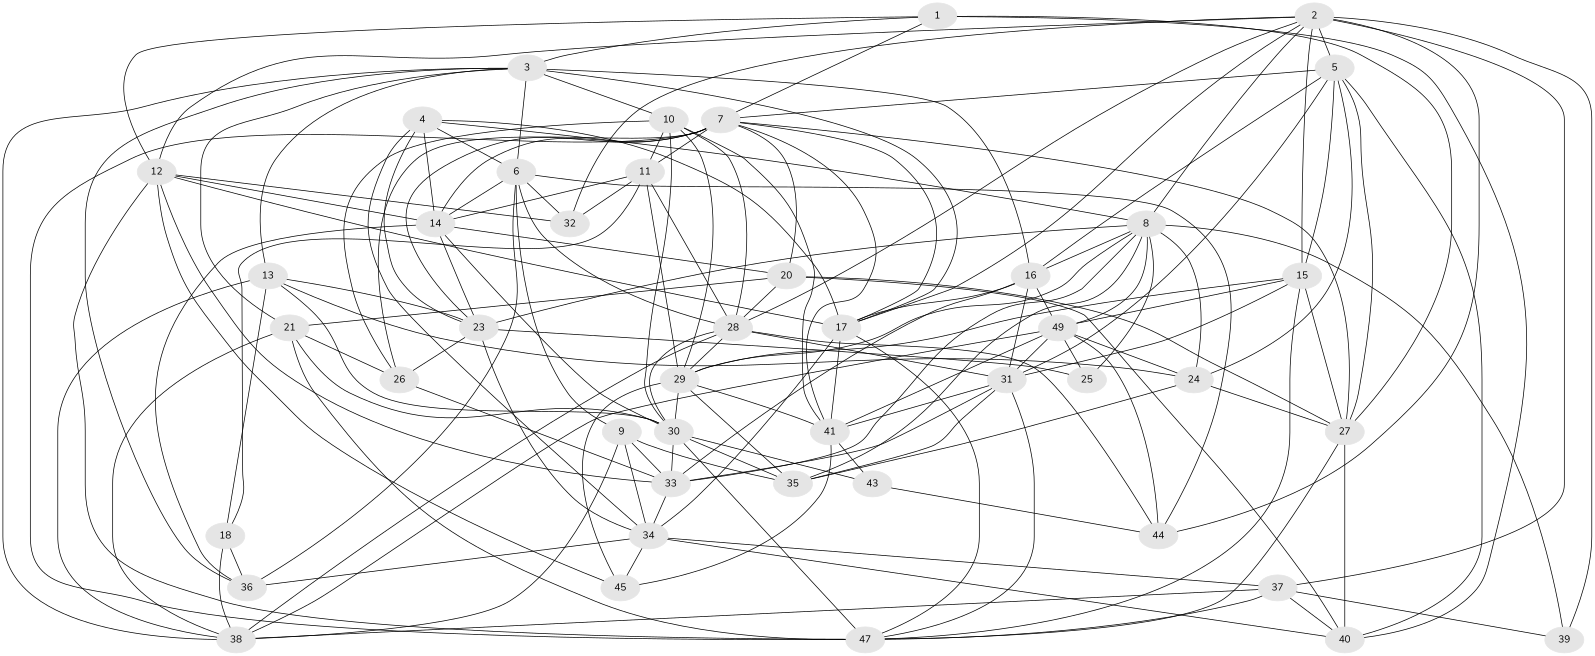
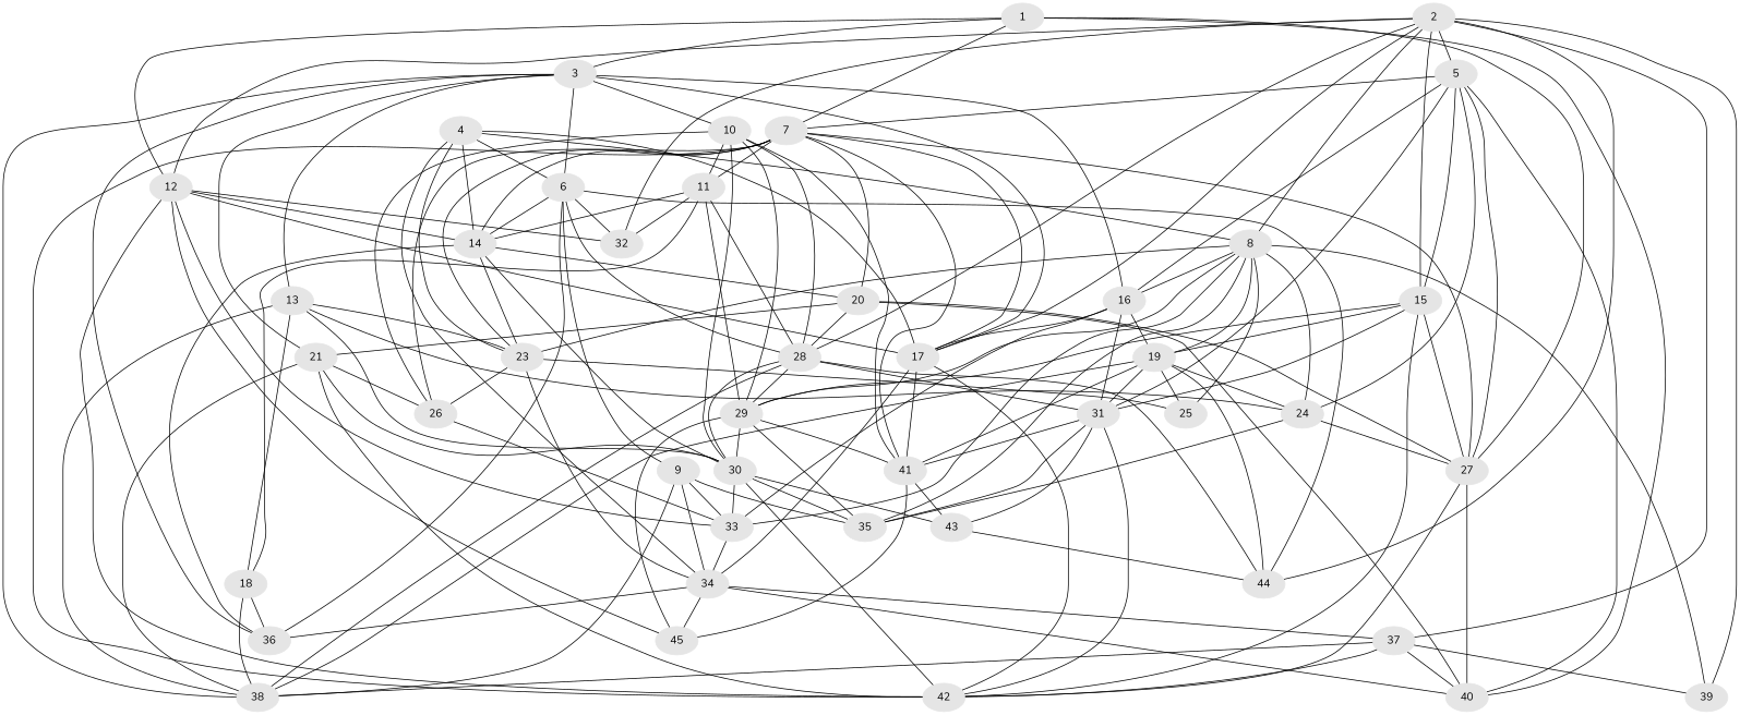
  graph {
    fontname=Nunito
    node [color=gray90 fontname=Nunito style=filled]
    edge [fontname=Nunito weight=1.0]
    1
    3
    7
    12
    27
    40
    17
    6
    10
    13
    16
    21
    36
    38
    14
    23
    11
    20
    26
    41
-   42 [label=47]
+   42
    32
    33
    45
    2
    5
    8
    15
    28
    37
    39
    44
    24
    31
-   19 [label=49]
+   19
    25
    29
    35
    34
    30
    9
    18
    4
    43
    1 -- 3
    1 -- 7
    1 -- 12
    1 -- 27 [weight=2.0]
    1 -- 40
    3 -- 17
    3 -- 6
    3 -- 10
    3 -- 13
    3 -- 16 [weight=2.0]
    3 -- 21
    3 -- 36
    3 -- 38
    7 -- 27
    7 -- 17
    7 -- 14 [weight=2.0]
    7 -- 23
    7 -- 11
    7 -- 20
    7 -- 26
    7 -- 41
    7 -- 42
    12 -- 17 [weight=2.0]
    12 -- 14
    12 -- 42 [weight=2.0]
    12 -- 32
    12 -- 33
    12 -- 45
    27 -- 40 [weight=3.0]
    27 -- 42
    17 -- 41
    17 -- 42
    17 -- 34
    6 -- 36
    6 -- 14
    6 -- 32
    6 -- 28 [weight=2.0]
    6 -- 44
    6 -- 9 [weight=2.0]
    10 -- 11
    10 -- 26
    10 -- 41
    10 -- 28 [weight=2.0]
    10 -- 29
    10 -- 30
    13 -- 38
    13 -- 23
    13 -- 24
    13 -- 30
    13 -- 18
    16 -- 17
    16 -- 33
    16 -- 31
    16 -- 19
    21 -- 38
    21 -- 26
    21 -- 42
    21 -- 30
    14 -- 36
    14 -- 23
    14 -- 20
    14 -- 30
    23 -- 26
    23 -- 25
    23 -- 34
    11 -- 14
    11 -- 32
    11 -- 28
    11 -- 29 [weight=2.0]
    11 -- 18
    20 -- 27
    20 -- 40
    20 -- 21
    20 -- 28
    26 -- 33 [weight=2.0]
    41 -- 45
    41 -- 43
    33 -- 34
    2 -- 12
    2 -- 17
    2 -- 32
    2 -- 5
    2 -- 8
    2 -- 15
    2 -- 28
    2 -- 37
    2 -- 39 [weight=2.0]
    2 -- 44 [weight=2.0]
    5 -- 7
    5 -- 27
    5 -- 40
    5 -- 16
    5 -- 15
    5 -- 24
    5 -- 31
    8 -- 16
    8 -- 23
    8 -- 33
    8 -- 39
    8 -- 24
    8 -- 19
    8 -- 25 [weight=2.0]
    8 -- 29
    8 -- 35
    15 -- 27 [weight=2.0]
    15 -- 42
    15 -- 31
    15 -- 19
    15 -- 29
    28 -- 38
    28 -- 44
    28 -- 31
    28 -- 29
    28 -- 30
    37 -- 40
    37 -- 38
    37 -- 42
    37 -- 39
    24 -- 27
    24 -- 35
    31 -- 41
    31 -- 42
-   31 -- 33
+   31 -- 43
    31 -- 35
    19 -- 38
    19 -- 41
    19 -- 44
    19 -- 24
    19 -- 31 [weight=2.0]
    19 -- 25
    29 -- 41
    29 -- 45
    29 -- 35
    29 -- 30
    34 -- 40
    34 -- 36 [weight=2.0]
    34 -- 45
    34 -- 37 [weight=3.0]
    30 -- 42
    30 -- 33 [weight=2.0]
    30 -- 35
    30 -- 43 [weight=2.0]
    9 -- 38
    9 -- 33
    9 -- 35
    9 -- 34
    18 -- 36
    18 -- 38
    4 -- 17
    4 -- 6
    4 -- 14
    4 -- 23
    4 -- 8
    4 -- 34
    43 -- 44
  }
